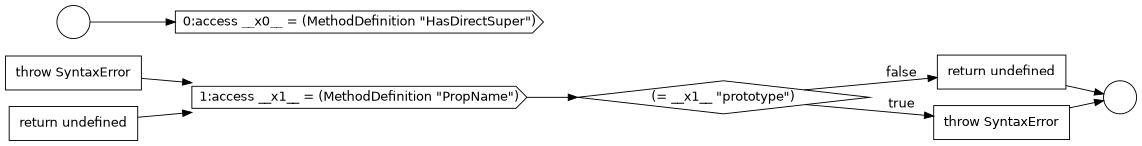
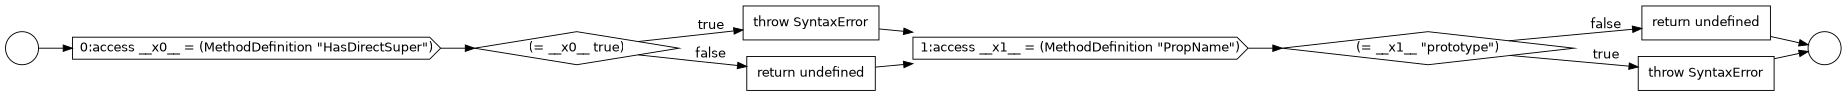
  digraph {
    rankdir=LR
    fontname="DejaVu Sans"
    node [color=black fillcolor=white shape=none style=filled fontname="DejaVu Sans"]
    edge [color=black fontname="DejaVu Sans"]
    n1 [label=<<font color="black">1:access __x1__ = (MethodDefinition &quot;PropName&quot;)</font>> shape=cds]
    n2 [label=<<font color="black">(= __x1__ &quot;prototype&quot;)</font>> shape=diamond]
+   n3 [label=<<font color="black">(= __x0__ true)</font>> shape=diamond]
    n4 [label=<<font color="black">     <table border="0" cellborder="1" cellspacing="0" cellpadding="10">       <tr><td align="left">throw SyntaxError</td></tr>     </table>   </font>> margin=0]
    n5 [label=<<font color="black">     <table border="0" cellborder="1" cellspacing="0" cellpadding="10">       <tr><td align="left">return undefined</td></tr>     </table>   </font>> margin=0]
    n6 [label=<<font color="black">     <table border="0" cellborder="1" cellspacing="0" cellpadding="10">       <tr><td align="left">return undefined</td></tr>     </table>   </font>> margin=0]
    n7 [label=<<font color="black">     <table border="0" cellborder="1" cellspacing="0" cellpadding="10">       <tr><td align="left">throw SyntaxError</td></tr>     </table>   </font>> margin=0]
    n8 [label=" " shape=circle]
    n9 [label=<<font color="black">0:access __x0__ = (MethodDefinition &quot;HasDirectSuper&quot;)</font>> shape=cds]
    n10 [label=" " shape=circle]
    n1 -> n2
    n2 -> n6 [label=<<font color="black">false</font>>]
    n2 -> n7 [label=<<font color="black">true</font>>]
+   n3 -> n4 [label=<<font color="black">true</font>>]
+   n3 -> n5 [label=<<font color="black">false</font>>]
    n4 -> n1
    n5 -> n1
    n6 -> n10
    n7 -> n10
    n8 -> n9
+   n9 -> n3
  }
